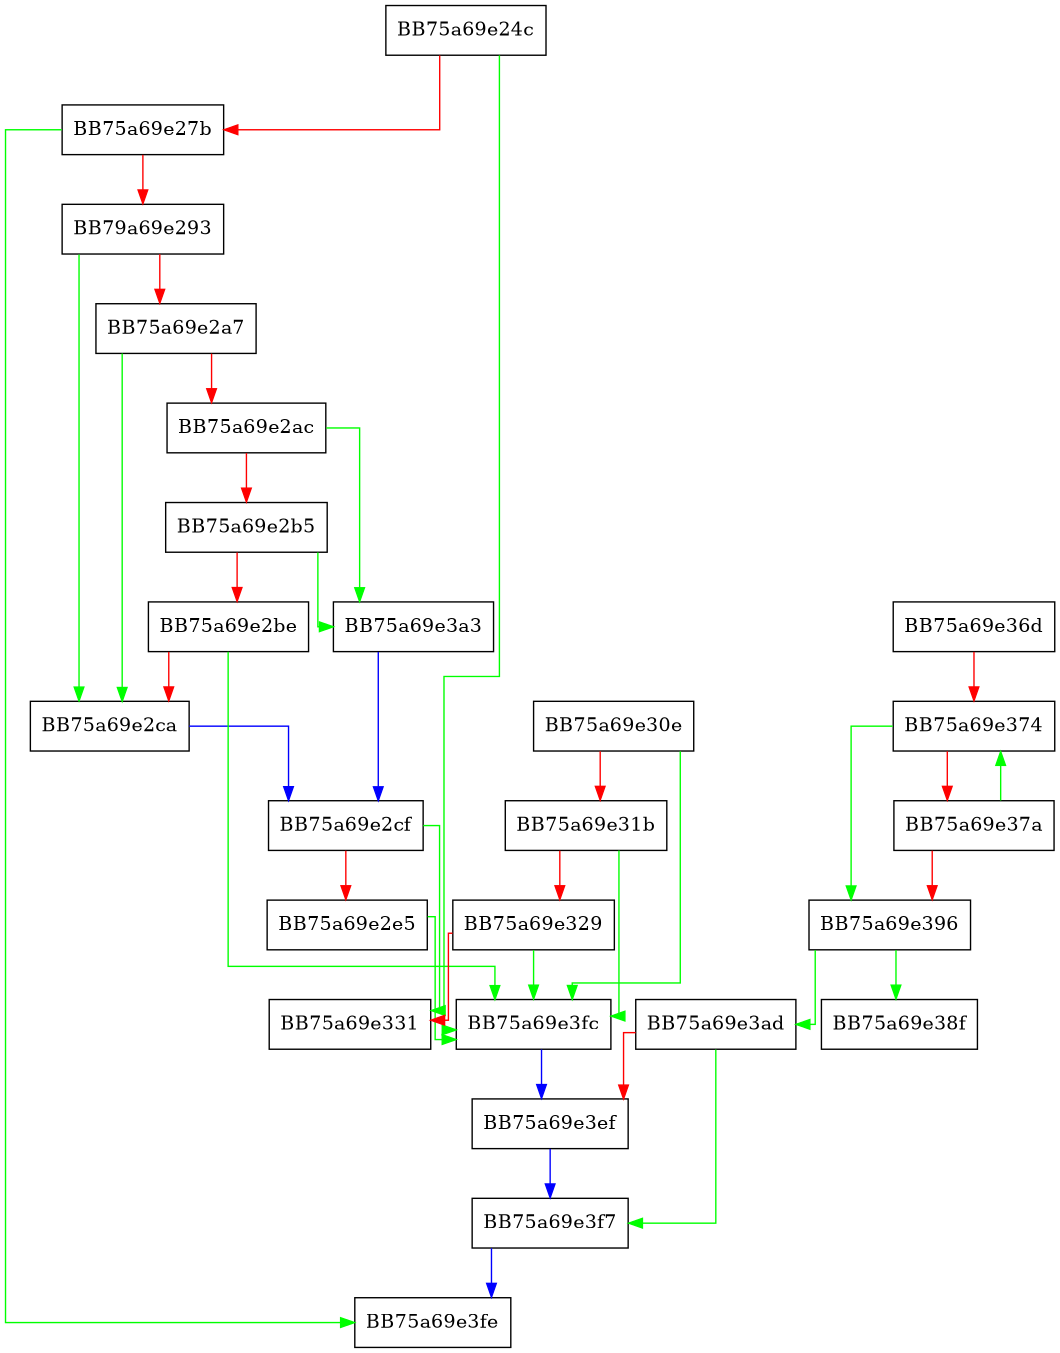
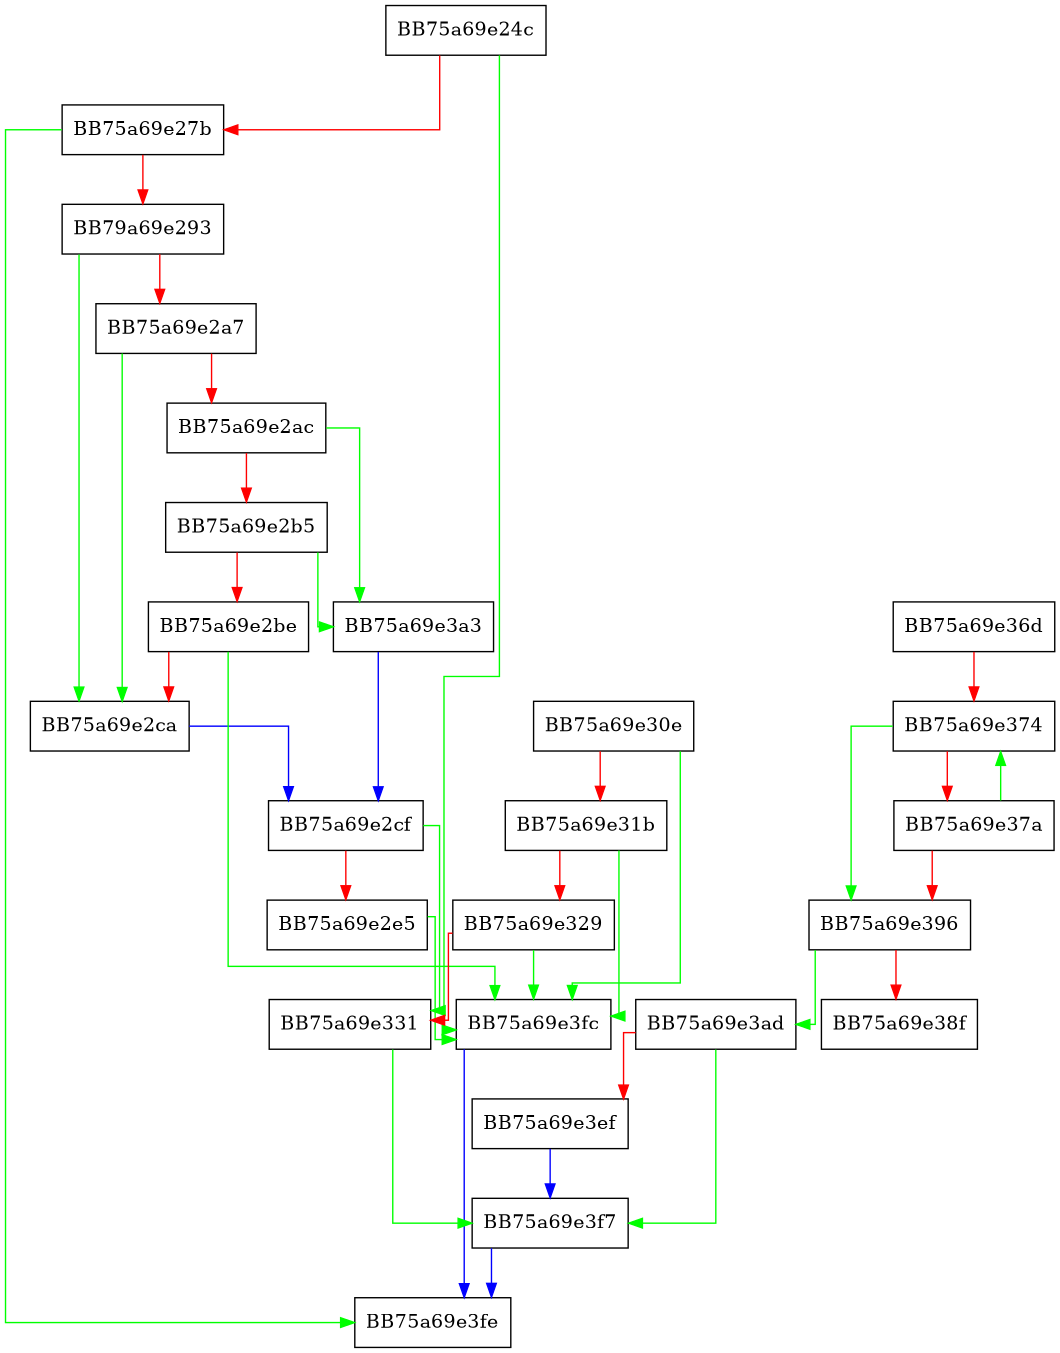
  digraph {
    splines=ortho
    node [shape=box]
    edge [color=green]
    BB75a69e24c
    BB75a69e3fc
    BB75a69e27b
    BB75a69e3fe
    n5 [label=BB79a69e293]
    BB75a69e2ca
    BB75a69e2a7
    BB75a69e2cf
    BB75a69e2ac
    BB75a69e331
    BB75a69e2e5
    BB75a69e3a3
    BB75a69e2b5
    BB75a69e2be
    BB75a69e3f7
    BB75a69e30e
    BB75a69e31b
    BB75a69e329
    n19 [label=BB75a69e396]
    BB75a69e3ad
    BB75a69e38f
    BB75a69e36d
    BB75a69e374
    BB75a69e3ef
    BB75a69e37a
    BB75a69e24c -> BB75a69e3fc
    BB75a69e24c -> BB75a69e27b [color=red]
-   BB75a69e3fc -> BB75a69e3ef [color=blue]
+   BB75a69e3fc -> BB75a69e3fe [color=blue]
    BB75a69e27b -> BB75a69e3fe
    BB75a69e27b -> n5 [color=red]
    n5 -> BB75a69e2ca
    n5 -> BB75a69e2a7 [color=red]
    BB75a69e2ca -> BB75a69e2cf [color=blue]
    BB75a69e2a7 -> BB75a69e2ca
    BB75a69e2a7 -> BB75a69e2ac [color=red]
    BB75a69e2cf -> BB75a69e331
    BB75a69e2cf -> BB75a69e2e5 [color=red]
    BB75a69e2ac -> BB75a69e3a3
    BB75a69e2ac -> BB75a69e2b5 [color=red]
+   BB75a69e331 -> BB75a69e3f7
    BB75a69e2e5 -> BB75a69e3fc
    BB75a69e3a3 -> BB75a69e2cf [color=blue]
    BB75a69e2b5 -> BB75a69e3a3
    BB75a69e2b5 -> BB75a69e2be [color=red]
    BB75a69e2be -> BB75a69e3fc
    BB75a69e2be -> BB75a69e2ca [color=red]
    BB75a69e3f7 -> BB75a69e3fe [color=blue]
    BB75a69e30e -> BB75a69e3fc
    BB75a69e30e -> BB75a69e31b [color=red]
    BB75a69e31b -> BB75a69e3fc
    BB75a69e31b -> BB75a69e329 [color=red]
    BB75a69e329 -> BB75a69e3fc
    BB75a69e329 -> BB75a69e331 [color=red]
    n19 -> BB75a69e3ad
-   n19 -> BB75a69e38f
+   n19 -> BB75a69e38f [color=red]
    BB75a69e3ad -> BB75a69e3f7
    BB75a69e3ad -> BB75a69e3ef [color=red]
    BB75a69e36d -> BB75a69e374 [color=red]
    BB75a69e374 -> n19
    BB75a69e374 -> BB75a69e37a [color=red]
    BB75a69e3ef -> BB75a69e3f7 [color=blue]
    BB75a69e37a -> n19 [color=red]
    BB75a69e37a -> BB75a69e374
  }
